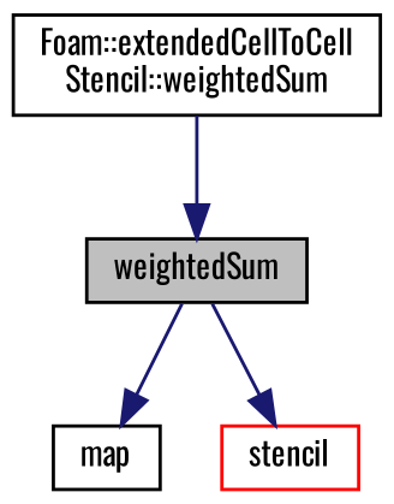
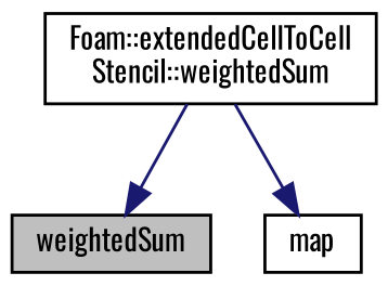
  digraph {
    fontname=Oswald
    rankdir=TB
    node [color=black fontname=Oswald fontsize=10 shape=record]
    edge [color=midnightblue fontname=Oswald fontsize=10 labelfontname=Helvetica labelfontsize=10 style=solid]
    n1 [fillcolor=grey75 fontcolor=black height=0.2 label=weightedSum style=filled width=0.4]
    n2 [height=0.2 label=map width=0.4]
-   n3 [color=red height=0.2 label=stencil width=0.4]
    n4 [height=0.2 label="Foam::extendedCellToCell\lStencil::weightedSum" width=0.4]
-   n1 -> n2
-   n1 -> n3
+   n4 -> n2
    n4 -> n1
  }
